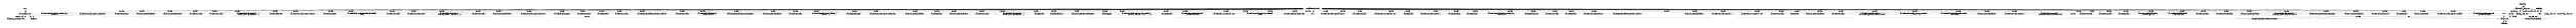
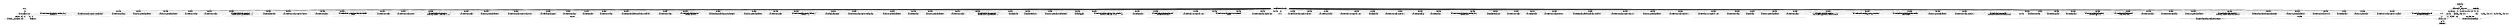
  digraph {
    n1 [label="(Call,assert(image != (Image *) NULL))"]
    n2 [label="(Call,image != (Image *) NULL)"]
    n3 [label="(MethodReturn,static MagickBooleanType)"]
    n4 [label="(Block,)"]
    n5 [label="(Call,(Image *) NULL)"]
    n6 [label="(Call,OpenBlob(image_info,image,WriteBinaryBlobMode,exception))"]
    n7 [label="(Identifier,NULL)"]
    n8 [label="(MethodParameterIn,Image *image)"]
-   n9 [label="(Call,WriteBlobMSBShort(image,(unsigned char) layer_count))"]
+   n9 [label="(Call,WriteBlobMSBShort(image,(unsigned short) layer_count))"]
    n10 [label="(Call,WriteBlobMSBShort(image,0))"]
    n11 [label="(Call,WriteBlob(image,4,(const unsigned char *) \"8BPS\"))"]
    n12 [label="(Call,IsImageGray(image))"]
    n13 [label="(Call,WriteBlobMSBShort(image,(unsigned short) -1))"]
    n14 [label="(Call,WriteBlobByte(image,255))"]
    n15 [label="(Call,WriteBlobByte(image,0))"]
    n16 [label="(Call,WriteBlobMSBLong(image,(unsigned int) (next_image->page.x+\n          next_image->columns)))"]
    n17 [label="(Call,GetImageProfile(image,\"8bim\"))"]
    n18 [label="(Call,WriteBlobMSBShort(image,0))"]
    n19 [label="(Call,WriteBlobByte(image,0))"]
    n20 [label="(Call,WriteBlobMSBShort(image,psd_info.version))"]
    n21 [label="(Call,WriteBlobByte(image,ScaleQuantumToChar(image->colormap[i].red)))"]
+   n22 [label="(Call,WriteBlobMSBLong(image,(unsigned int) image->rows))"]
    n23 [label="(Call,SetPSDSize(&psd_info,image,channel_size))"]
    n24 [label="(Call,WriteBlobMSBShort(image,(unsigned short) -1))"]
    n25 [label="(Call,WriteBlob(image,4,(const unsigned char *) \"8BIM\"))"]
    n26 [label="(Call,WriteBlobMSBShort(image,2))"]
    n27 [label="(Call,CloseBlob(image))"]
    n28 [label="(Call,SetPSDSize(&psd_info,image,channel_size))"]
    n29 [label="(Call,WriteBlobMSBLong(image,0))"]
    n30 [label="(Call,WriteBlobMSBShort(image,(unsigned short)\n            (image->storage_class == PseudoClass ? IndexedMode : RGBMode)))"]
    n31 [label="(Call,WriteBlobByte(image,next_image->compose==NoCompositeOp ?\n          1 << 0x02 : 1))"]
    n32 [label="(Call,WriteImageChannels(&psd_info,image_info,image,next_image,\n          MagickTrue,exception))"]
    n33 [label="(Call,SetPSDSize(&psd_info,image,channel_size))"]
    n34 [label="(Call,WriteBlobMSBShort(image,(unsigned short) -1))"]
    n35 [label="(Call,WriteBlob(image,4,(const unsigned char *)\n          CompositeOperatorToPSDBlendMode(next_image->compose)))"]
    n36 [label="(Call,IsImageMonochrome(image))"]
    n37 [label="(Call,WriteBlobMSBLong(image,0))"]
    n38 [label="(Call,WriteBlobByte(image,0))"]
    n39 [label="(Call,SetPSDSize(&psd_info,image,layer_info_size+\n        (psd_info.version == 1 ? 8 : 16)))"]
    n40 [label="(Call,WriteResolutionResourceBlock(image))"]
    n41 [label="(Call,WriteBlobByte(image,ScaleQuantumToChar(\n          image->colormap[i].green)))"]
    n42 [label="(Call,WriteBlobMSBLong(image,0))"]
    n43 [label="(Call,SetPSDSize(&psd_info,image,channel_size))"]
    n44 [label="(Call,WriteBlobMSBShort(image,(unsigned short)\n        (monochrome != MagickFalse ? BitmapMode : GrayscaleMode)))"]
    n45 [label="(Call,TransformImageColorspace(image,sRGBColorspace,exception))"]
    n46 [label="(Call,SetPSDSize(&psd_info,image,channel_size))"]
    n47 [label="(Call,WriteBlobMSBShort(image,0x0000040F))"]
    n48 [label="(Call,WriteBlobByte(image, 0))"]
    n49 [label="(Call,SetPSDSize(&psd_info,image,0))"]
    n50 [label="(Call,WriteBlobMSBShort(image,(unsigned short) num_channels))"]
    n51 [label="(Call,WriteBlob(image,GetStringInfoLength(icc_profile),\n        GetStringInfoDatum(icc_profile)))"]
    n52 [label="(Call,WriteBlobMSBLong(image,(unsigned int) (next_image->page.y+\n          next_image->rows)))"]
    n53 [label="(Call,WriteBlobMSBLong(image,(unsigned int) next_image->page.x))"]
    n54 [label="(Call,WriteBlobMSBLong(image,768))"]
    n55 [label="(Call,SetPSDSize(&psd_info,image,channel_size))"]
    n56 [label="(Call,SetPSDSize(&psd_info,image,channel_size))"]
    n57 [label="(Call,WriteBlobMSBShort(image,1))"]
    n58 [label="(Call,WriteBlobMSBShort(image,2))"]
    n59 [label="(Call,WriteBlobMSBShort(image,(unsigned short)\n                  (next_image->alpha_trait != UndefinedPixelTrait ? 4 : 3)))"]
    n60 [label="(Call,GetNextImageInList(image))"]
    n61 [label="(Call,WriteBlobMSBShort(image,-(unsigned short) layer_count))"]
    n62 [label="(Call,WriteBlobMSBLong(image,0))"]
    n63 [label="(Call,WriteImageChannels(&psd_info,image_info,image,image,MagickFalse,\n      exception))"]
    n64 [label="(Call,WriteBlobMSBShort(image,0))"]
    n65 [label="(Call,WriteBlobMSBShort(image,CMYKMode))"]
    n66 [label="(Call,WriteBlobMSBShort(image,(unsigned short)\n        (monochrome != MagickFalse ? 1 : image->depth > 8 ? 16 : 8)))"]
    n67 [label="(Call,WriteBlobMSBLong(image,0))"]
    n68 [label="(Call,SetPSDSize(&psd_info,image,channel_size))"]
    n69 [label="(Call,WriteBlobMSBLong(image,(unsigned int) image->columns))"]
    n70 [label="(Call,WritePascalString(image,property,4))"]
    n71 [label="(Call,WriteBlobMSBLong(image,16))"]
    n72 [label="(Call,WriteBlobByte(image,0))"]
    n73 [label="(Call,WriteBlobMSBShort(image,1))"]
    n74 [label="(Call,WriteBlobByte(image,ScaleQuantumToChar(image->colormap[i].blue)))"]
    n75 [label="(Call,WriteBlobMSBShort(image,0))"]
    n76 [label="(Call,WriteBlobMSBShort(image,(unsigned short)\n                 (next_image->alpha_trait ? 5 : 4)))"]
    n77 [label="(Call,TransformImageColorspace(image,CMYKColorspace,exception))"]
    n78 [label="(Call,SetPSDSize(&psd_info,image,channel_size))"]
    n79 [label="(Call,WriteBlobMSBLong(image,0))"]
    n80 [label="(Call,WriteBlobMSBLong(image,(unsigned int) (label_length+(4-\n              (label_length % 4))+8)))"]
    n81 [label="(Call,SetImageGray(image,exception))"]
    n82 [label="(Call,WriteBlobMSBLong(image,(unsigned int) next_image->page.y))"]
    n83 [label="(Call,SetPSDSize(&psd_info,image,channel_size))"]
    n84 [label="(Call,WriteBlobByte(image,0))"]
    n85 [label="(Call,SetPSDSize(&psd_info,image,channel_size))"]
    n86 [label="(Call,WriteBlobMSBShort(image,3))"]
    n87 [label="(Call,WriteBlobMSBShort(image,(unsigned short)\n               (next_image->alpha_trait != UndefinedPixelTrait ? 2 : 1)))"]
    n88 [label="(Call,IsImageGray(image))"]
    n89 [label="(Call,GetImageProfile(image,\"icc\"))"]
    n90 [label="(Call,SetPSDSize(&psd_info,image,rounded_layer_info_size))"]
    n91 [label="(Call,base_image=image)"]
    n92 [label="(Call,WriteBlobMSBShort(image,(unsigned short) (image->storage_class ==\n        PseudoClass ? 8 : image->depth > 8 ? 16 : 8)))"]
    n93 [label="(Call,WriteBlobByte(image,0))"]
    n94 [label="(Call,WriteBlob(image,GetStringInfoLength(bim_profile),\n        GetStringInfoDatum(bim_profile)))"]
    n95 [label="(Call,WriteBlob(image,4,(const unsigned char *) \"8BIM\"))"]
    n96 [label="(Call,WriteBlobMSBLong(image,(unsigned int) GetStringInfoLength(\n        icc_profile)))"]
    n97 [label="(Call,WriteBlobMSBLong(image,(unsigned int) length))"]
    1000112
    n99 [label="(Call,(const ImageInfo *) NULL)"]
-   n100 [label="(Call,image_info != (const ImageInfo *) NULL)"]
+   n100 [label="(Call,bim_info != (const ImageInfo *) NULL)"]
    n101 [label="(Identifier,NULL)"]
    n102 [label="(Identifier,image)"]
    n103 [label="(Identifier,image)"]
    1000149
    1000137
    n1 -> n2 [label="CFG: "]
    n1 -> n3 [label="DDG: assert(image != (Image *) NULL)"]
    n1 -> n3 [label="DDG: image != (Image *) NULL"]
    n1 -> n4 [label="AST: "]
    n2 -> n1 [label="AST: "]
    n2 -> n1 [label="DDG: image"]
    n2 -> n1 [label="DDG: (Image *) NULL"]
    n2 -> n3 [label="DDG: (Image *) NULL"]
-   n40 -> n5 [label="CFG: "]
+   n2 -> n5 [label="CFG: "]
    n2 -> n6 [label="DDG: image"]
    n5 -> n2 [label="AST: "]
    n5 -> n2 [label="DDG: NULL"]
    n5 -> n7 [label="CFG: "]
    n7 -> n5 [label="AST: "]
    n8 -> n2 [label="DDG: image"]
    n8 -> n3 [label="DDG: image"]
    n8 -> n6 [label="DDG: image"]
    n8 -> n9 [label="DDG: image"]
    n8 -> n10 [label="DDG: image"]
    n8 -> n11 [label="DDG: image"]
    n8 -> n12 [label="DDG: image"]
    n8 -> n13 [label="DDG: image"]
    n8 -> n14 [label="DDG: image"]
    n8 -> n15 [label="DDG: image"]
    n8 -> n16 [label="DDG: image"]
    n8 -> n17 [label="DDG: image"]
    n8 -> n18 [label="DDG: image"]
    n8 -> n19 [label="DDG: image"]
    n8 -> n20 [label="DDG: NULL"]
    n8 -> n21 [label="DDG: image"]
+   n8 -> n22 [label="DDG: image"]
    n8 -> n23 [label="DDG: image"]
    n8 -> n24 [label="DDG: image"]
    n8 -> n25 [label="DDG: image"]
    n8 -> n26 [label="DDG: image"]
    n8 -> n27 [label="DDG: image"]
    n8 -> n28 [label="DDG: image"]
    n8 -> n29 [label="DDG: image"]
    n8 -> n30 [label="DDG: image"]
    n8 -> n31 [label="DDG: image"]
    n8 -> n32 [label="DDG: image"]
    n8 -> n33 [label="DDG: image"]
    n8 -> n34 [label="DDG: image"]
    n8 -> n35 [label="DDG: image"]
    n8 -> n36 [label="DDG: image"]
    n8 -> n37 [label="DDG: image"]
    n8 -> n38 [label="DDG: image"]
    n8 -> n39 [label="DDG: image"]
    n8 -> n40 [label="DDG: image"]
    n8 -> n41 [label="DDG: image"]
    n8 -> n42 [label="DDG: image"]
    n8 -> n43 [label="DDG: image"]
    n8 -> n44 [label="DDG: image"]
    n8 -> n45 [label="DDG: image"]
    n8 -> n46 [label="DDG: image"]
    n8 -> n47 [label="DDG: image"]
    n8 -> n48 [label="DDG: image"]
    n8 -> n49 [label="DDG: image"]
    n8 -> n50 [label="DDG: image"]
    n8 -> n51 [label="DDG: image"]
    n8 -> n52 [label="DDG: image"]
    n8 -> n53 [label="DDG: image"]
    n8 -> n54 [label="DDG: image"]
    n8 -> n55 [label="DDG: image"]
    n8 -> n56 [label="DDG: image"]
    n8 -> n57 [label="DDG: image"]
    n8 -> n58 [label="DDG: image"]
    n8 -> n59 [label="DDG: image"]
    n8 -> n60 [label="DDG: image"]
    n8 -> n61 [label="DDG: image"]
    n8 -> n62 [label="DDG: image"]
    n8 -> n63 [label="DDG: image"]
    n8 -> n64 [label="DDG: image"]
    n8 -> n65 [label="DDG: image"]
    n8 -> n66 [label="DDG: image"]
    n8 -> n67 [label="DDG: image"]
    n8 -> n68 [label="DDG: image"]
    n8 -> n69 [label="DDG: image"]
    n8 -> n70 [label="AST: image"]
    n8 -> n71 [label="DDG: image"]
    n8 -> n72 [label="DDG: image"]
    n8 -> n73 [label="DDG: image"]
    n8 -> n74 [label="DDG: image"]
    n8 -> n75 [label="DDG: image"]
    n8 -> n76 [label="DDG: image"]
    n8 -> n77 [label="DDG: image"]
    n8 -> n78 [label="DDG: image"]
    n8 -> n79 [label="DDG: image"]
    n8 -> n80 [label="DDG: image"]
    n8 -> n81 [label="DDG: image"]
    n8 -> n82 [label="DDG: image"]
    n8 -> n83 [label="DDG: image"]
    n8 -> n84 [label="DDG: image"]
    n8 -> n85 [label="DDG: image"]
    n8 -> n86 [label="DDG: image"]
    n8 -> n87 [label="DDG: image"]
    n8 -> n88 [label="DDG: image"]
    n8 -> n89 [label="DDG: image"]
    n8 -> n90 [label="DDG: image"]
    n8 -> n91 [label="DDG: image"]
    n8 -> n92 [label="DDG: image"]
    n8 -> n93 [label="DDG: image"]
    n8 -> n94 [label="DDG: image"]
    n8 -> n95 [label="DDG: image"]
    n8 -> n96 [label="DDG: image"]
    n8 -> n97 [label="DDG: image"]
    n8 -> 1000112 [label="AST: "]
    n99 -> n5 [label="DDG: NULL"]
    n99 -> n100 [label="AST: "]
    n99 -> n100 [label="DDG: NULL"]
    n99 -> n101 [label="CFG: "]
    n100 -> n99 [label="CFG: "]
    n101 -> n99 [label="AST: "]
    n102 -> n1 [label="CFG: "]
    n103 -> n2 [label="AST: "]
    1000149 -> n5 [label="AST: "]
    1000137 -> n99 [label="AST: "]
  }
